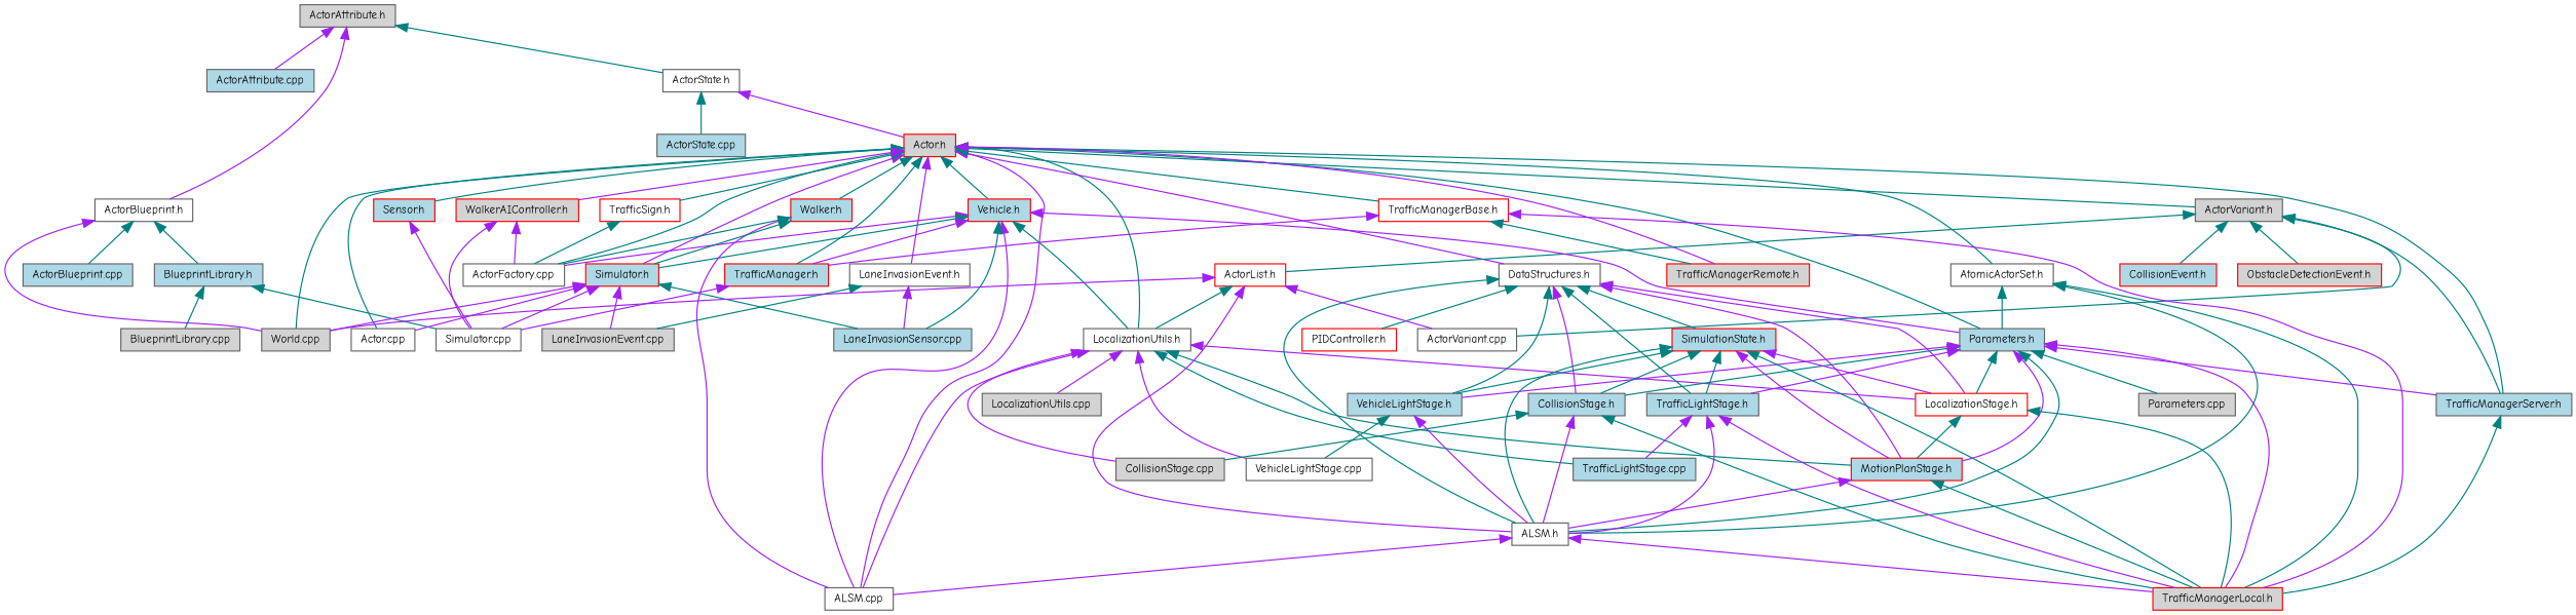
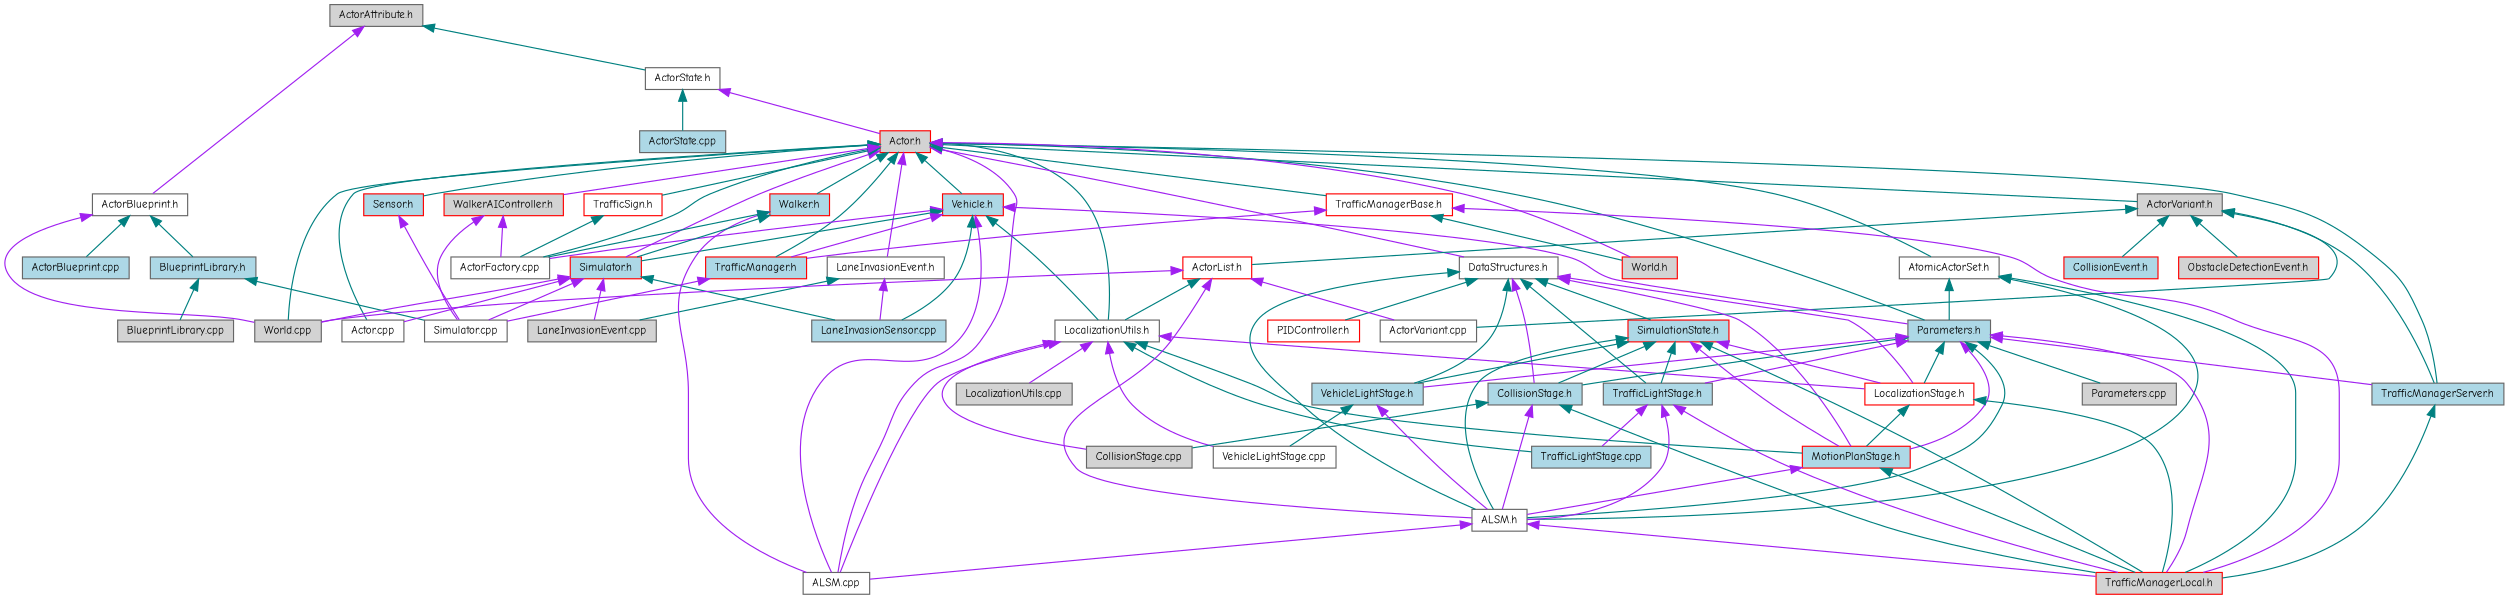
  digraph {
    fontname="Comic Neue"
    node [color=grey40 fillcolor=lightblue fontname="Comic Neue" fontsize=10 shape=box style=filled]
    edge [color=teal dir=back fontname="Comic Neue" fontsize=10 labelfontname=Helvetica labelfontsize=10 style=solid]
    n1 [color=gray40 fillcolor=lightgrey fontcolor=black height=0.2 label="ActorAttribute.h" width=0.4]
-   n2 [height=0.2 label="ActorAttribute.cpp" width=0.4]
    n3 [fillcolor=white height=0.2 label="ActorBlueprint.h" width=0.4]
    n4 [fillcolor=white height=0.2 label="ActorState.h" width=0.4]
    n5 [height=0.2 label="ActorBlueprint.cpp" width=0.4]
    n6 [height=0.2 label="BlueprintLibrary.h" width=0.4]
    n7 [fillcolor=lightgrey height=0.2 label="World.cpp" width=0.4]
    n8 [color=red fillcolor=lightgrey height=0.2 label="Actor.h" width=0.4]
    n9 [height=0.2 label="ActorState.cpp" width=0.4]
    n10 [fillcolor=lightgrey height=0.2 label="BlueprintLibrary.cpp" width=0.4]
    n11 [fillcolor=white height=0.2 label="Simulator.cpp" width=0.4]
    n12 [fillcolor=white height=0.2 label="ALSM.cpp" width=0.4]
    n13 [fillcolor=white height=0.2 label="Actor.cpp" width=0.4]
    n14 [fillcolor=white height=0.2 label="ActorFactory.cpp" width=0.4]
    n15 [fillcolor=lightgrey height=0.2 label="ActorVariant.h" width=0.4]
    n16 [fillcolor=white height=0.2 label="LocalizationUtils.h" width=0.4]
    n17 [height=0.2 label="TrafficManagerServer.h" width=0.4]
    n18 [fillcolor=white height=0.2 label="AtomicActorSet.h" width=0.4]
    n19 [height=0.2 label="Parameters.h" width=0.4]
    n20 [fillcolor=white height=0.2 label="DataStructures.h" width=0.4]
    n21 [fillcolor=white height=0.2 label="LaneInvasionEvent.h" width=0.4]
    n22 [color=red height=0.2 label="Sensor.h" width=0.4]
    n23 [color=red height=0.2 label="Simulator.h" width=0.4]
    n24 [color=red height=0.2 label="TrafficManager.h" width=0.4]
    n25 [color=red height=0.2 label="Vehicle.h" width=0.4]
    n26 [color=red fillcolor=white height=0.2 label="TrafficManagerBase.h" width=0.4]
-   n27 [color=red fillcolor=lightgrey height=0.2 label="TrafficManagerRemote.h" width=0.4]
+   n27 [color=red fillcolor=lightgrey height=0.2 label="World.h" width=0.4]
    n28 [color=red fillcolor=white height=0.2 label="TrafficSign.h" width=0.4]
    n29 [color=red height=0.2 label="Walker.h" width=0.4]
    n30 [color=red fillcolor=lightgrey height=0.2 label="WalkerAIController.h" width=0.4]
    n31 [color=red fillcolor=white height=0.2 label="ActorList.h" width=0.4]
    n32 [fillcolor=white height=0.2 label="ActorVariant.cpp" width=0.4]
    n33 [color=red height=0.2 label="CollisionEvent.h" width=0.4]
    n34 [color=red fillcolor=lightgrey height=0.2 label="ObstacleDetectionEvent.h" width=0.4]
    n35 [fillcolor=lightgrey height=0.2 label="CollisionStage.cpp" width=0.4]
    n36 [color=red fillcolor=white height=0.2 label="LocalizationStage.h" width=0.4]
    n37 [fillcolor=lightgrey height=0.2 label="LocalizationUtils.cpp" width=0.4]
    n38 [color=red height=0.2 label="MotionPlanStage.h" width=0.4]
    n39 [height=0.2 label="TrafficLightStage.cpp" width=0.4]
    n40 [fillcolor=white height=0.2 label="VehicleLightStage.cpp" width=0.4]
    n41 [color=red fillcolor=lightgrey height=0.2 label="TrafficManagerLocal.h" width=0.4]
    n42 [fillcolor=white height=0.2 label="ALSM.h" width=0.4]
    n43 [height=0.2 label="CollisionStage.h" width=0.4]
    n44 [fillcolor=lightgrey height=0.2 label="Parameters.cpp" width=0.4]
    n45 [height=0.2 label="TrafficLightStage.h" width=0.4]
    n46 [height=0.2 label="VehicleLightStage.h" width=0.4]
    n47 [color=red fillcolor=white height=0.2 label="PIDController.h" width=0.4]
    n48 [color=red height=0.2 label="SimulationState.h" width=0.4]
    n49 [fillcolor=lightgrey height=0.2 label="LaneInvasionEvent.cpp" width=0.4]
    n50 [height=0.2 label="LaneInvasionSensor.cpp" width=0.4]
-   n1 -> n2 [color=purple]
    n1 -> n3 [color=purple]
    n1 -> n4
    n3 -> n5
    n3 -> n6
    n3 -> n7 [color=purple]
    n4 -> n8 [color=purple]
    n4 -> n9
    n6 -> n10
    n6 -> n11
    n8 -> n7
    n8 -> n12 [color=purple]
    n8 -> n13
    n8 -> n14
    n8 -> n15
    n8 -> n16
    n8 -> n17
    n8 -> n18
    n8 -> n19
    n8 -> n20 [color=purple]
    n8 -> n21 [color=purple]
    n8 -> n22
    n8 -> n23 [color=purple]
    n8 -> n24
    n8 -> n25
    n8 -> n26
    n8 -> n27 [color=purple]
    n8 -> n28
    n8 -> n29
    n8 -> n30 [color=purple]
    n15 -> n17
    n15 -> n31
    n15 -> n32
    n15 -> n33
    n15 -> n34
    n16 -> n12 [color=purple]
    n16 -> n35 [color=purple]
    n16 -> n36 [color=purple]
    n16 -> n37 [color=purple]
    n16 -> n38
    n16 -> n39
    n16 -> n40 [color=purple]
    n17 -> n41
    n18 -> n19
    n18 -> n41
    n18 -> n42
    n19 -> n17 [color=purple]
    n19 -> n36
    n19 -> n38 [color=purple]
    n19 -> n41 [color=purple]
    n19 -> n42
    n19 -> n43
    n19 -> n44
    n19 -> n45 [color=purple]
    n19 -> n46 [color=purple]
    n20 -> n36 [color=purple]
    n20 -> n38 [color=purple]
    n20 -> n42
    n20 -> n43 [color=purple]
    n20 -> n45
    n20 -> n46
    n20 -> n47
    n20 -> n48
    n21 -> n49
    n21 -> n50 [color=purple]
    n22 -> n11 [color=purple]
    n23 -> n7 [color=purple]
    n23 -> n11 [color=purple]
    n23 -> n13 [color=purple]
    n23 -> n49 [color=purple]
    n23 -> n50
    n24 -> n11 [color=purple]
    n25 -> n12 [color=purple]
    n25 -> n14 [color=purple]
    n25 -> n16
    n25 -> n19 [color=purple]
    n25 -> n23
    n25 -> n24 [color=purple]
    n25 -> n50
    n26 -> n24 [color=purple]
    n26 -> n27
    n26 -> n41 [color=purple]
    n28 -> n14
    n29 -> n12 [color=purple]
    n29 -> n14
    n29 -> n23
    n30 -> n11 [color=purple]
    n30 -> n14 [color=purple]
    n31 -> n7 [color=purple]
    n31 -> n16
    n31 -> n32 [color=purple]
    n31 -> n42 [color=purple]
    n36 -> n38
    n36 -> n41
    n38 -> n41
    n38 -> n42 [color=purple]
    n42 -> n12 [color=purple]
    n42 -> n41 [color=purple]
    n43 -> n35
    n43 -> n41
    n43 -> n42 [color=purple]
    n45 -> n39 [color=purple]
    n45 -> n41 [color=purple]
    n45 -> n42 [color=purple]
    n46 -> n40
    n46 -> n42 [color=purple]
    n48 -> n36 [color=purple]
    n48 -> n38 [color=purple]
    n48 -> n41
    n48 -> n42
    n48 -> n43
    n48 -> n45
    n48 -> n46
  }
